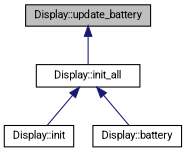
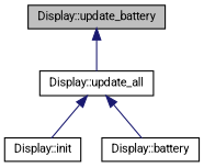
  digraph {
    fontname=Roboto
    rankdir=TB
    node [color=black fillcolor=white fontname=Roboto fontsize=10 shape=record style=filled]
    edge [color=midnightblue dir=back fontname=Roboto fontsize=10 labelfontname=Helvetica labelfontsize=10 style=solid]
    n1 [fillcolor=grey75 fontcolor=black height=0.2 label="Display::update_battery" width=0.4]
-   n2 [height=0.2 label="Display::init_all" width=0.4]
+   n2 [height=0.2 label="Display::update_all" width=0.4]
    n3 [height=0.2 label="Display::init" width=0.4]
    n4 [height=0.2 label="Display::battery" width=0.4]
    n1 -> n2
    n2 -> n3
    n2 -> n4
  }
